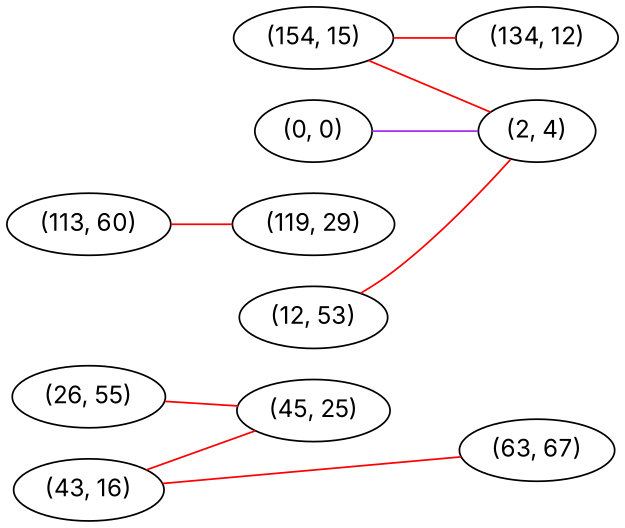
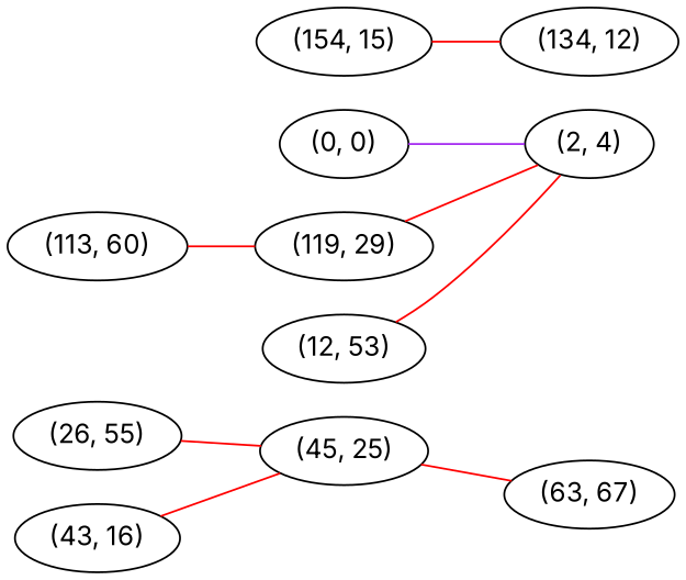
  graph {
    fontname=Inter
    rankdir=LR
    node [fontname=Inter]
    edge [color=red fontname=Inter weight=1]
    "(43, 16)"
    "(45, 25)"
    "(63, 67)"
    "(154, 15)"
    "(134, 12)"
    "(2, 4)"
    "(0, 0)"
    "(113, 60)"
    "(119, 29)"
    "(26, 55)"
    "(12, 53)"
    "(43, 16)" -- "(45, 25)"
-   "(43, 16)" -- "(63, 67)"
+   "(45, 25)" -- "(63, 67)"
    "(154, 15)" -- "(134, 12)"
-   "(154, 15)" -- "(2, 4)"
+   "(119, 29)" -- "(2, 4)"
    "(0, 0)" -- "(2, 4)" [color=purple weight=4]
    "(113, 60)" -- "(119, 29)"
    "(26, 55)" -- "(45, 25)"
    "(12, 53)" -- "(2, 4)"
  }
